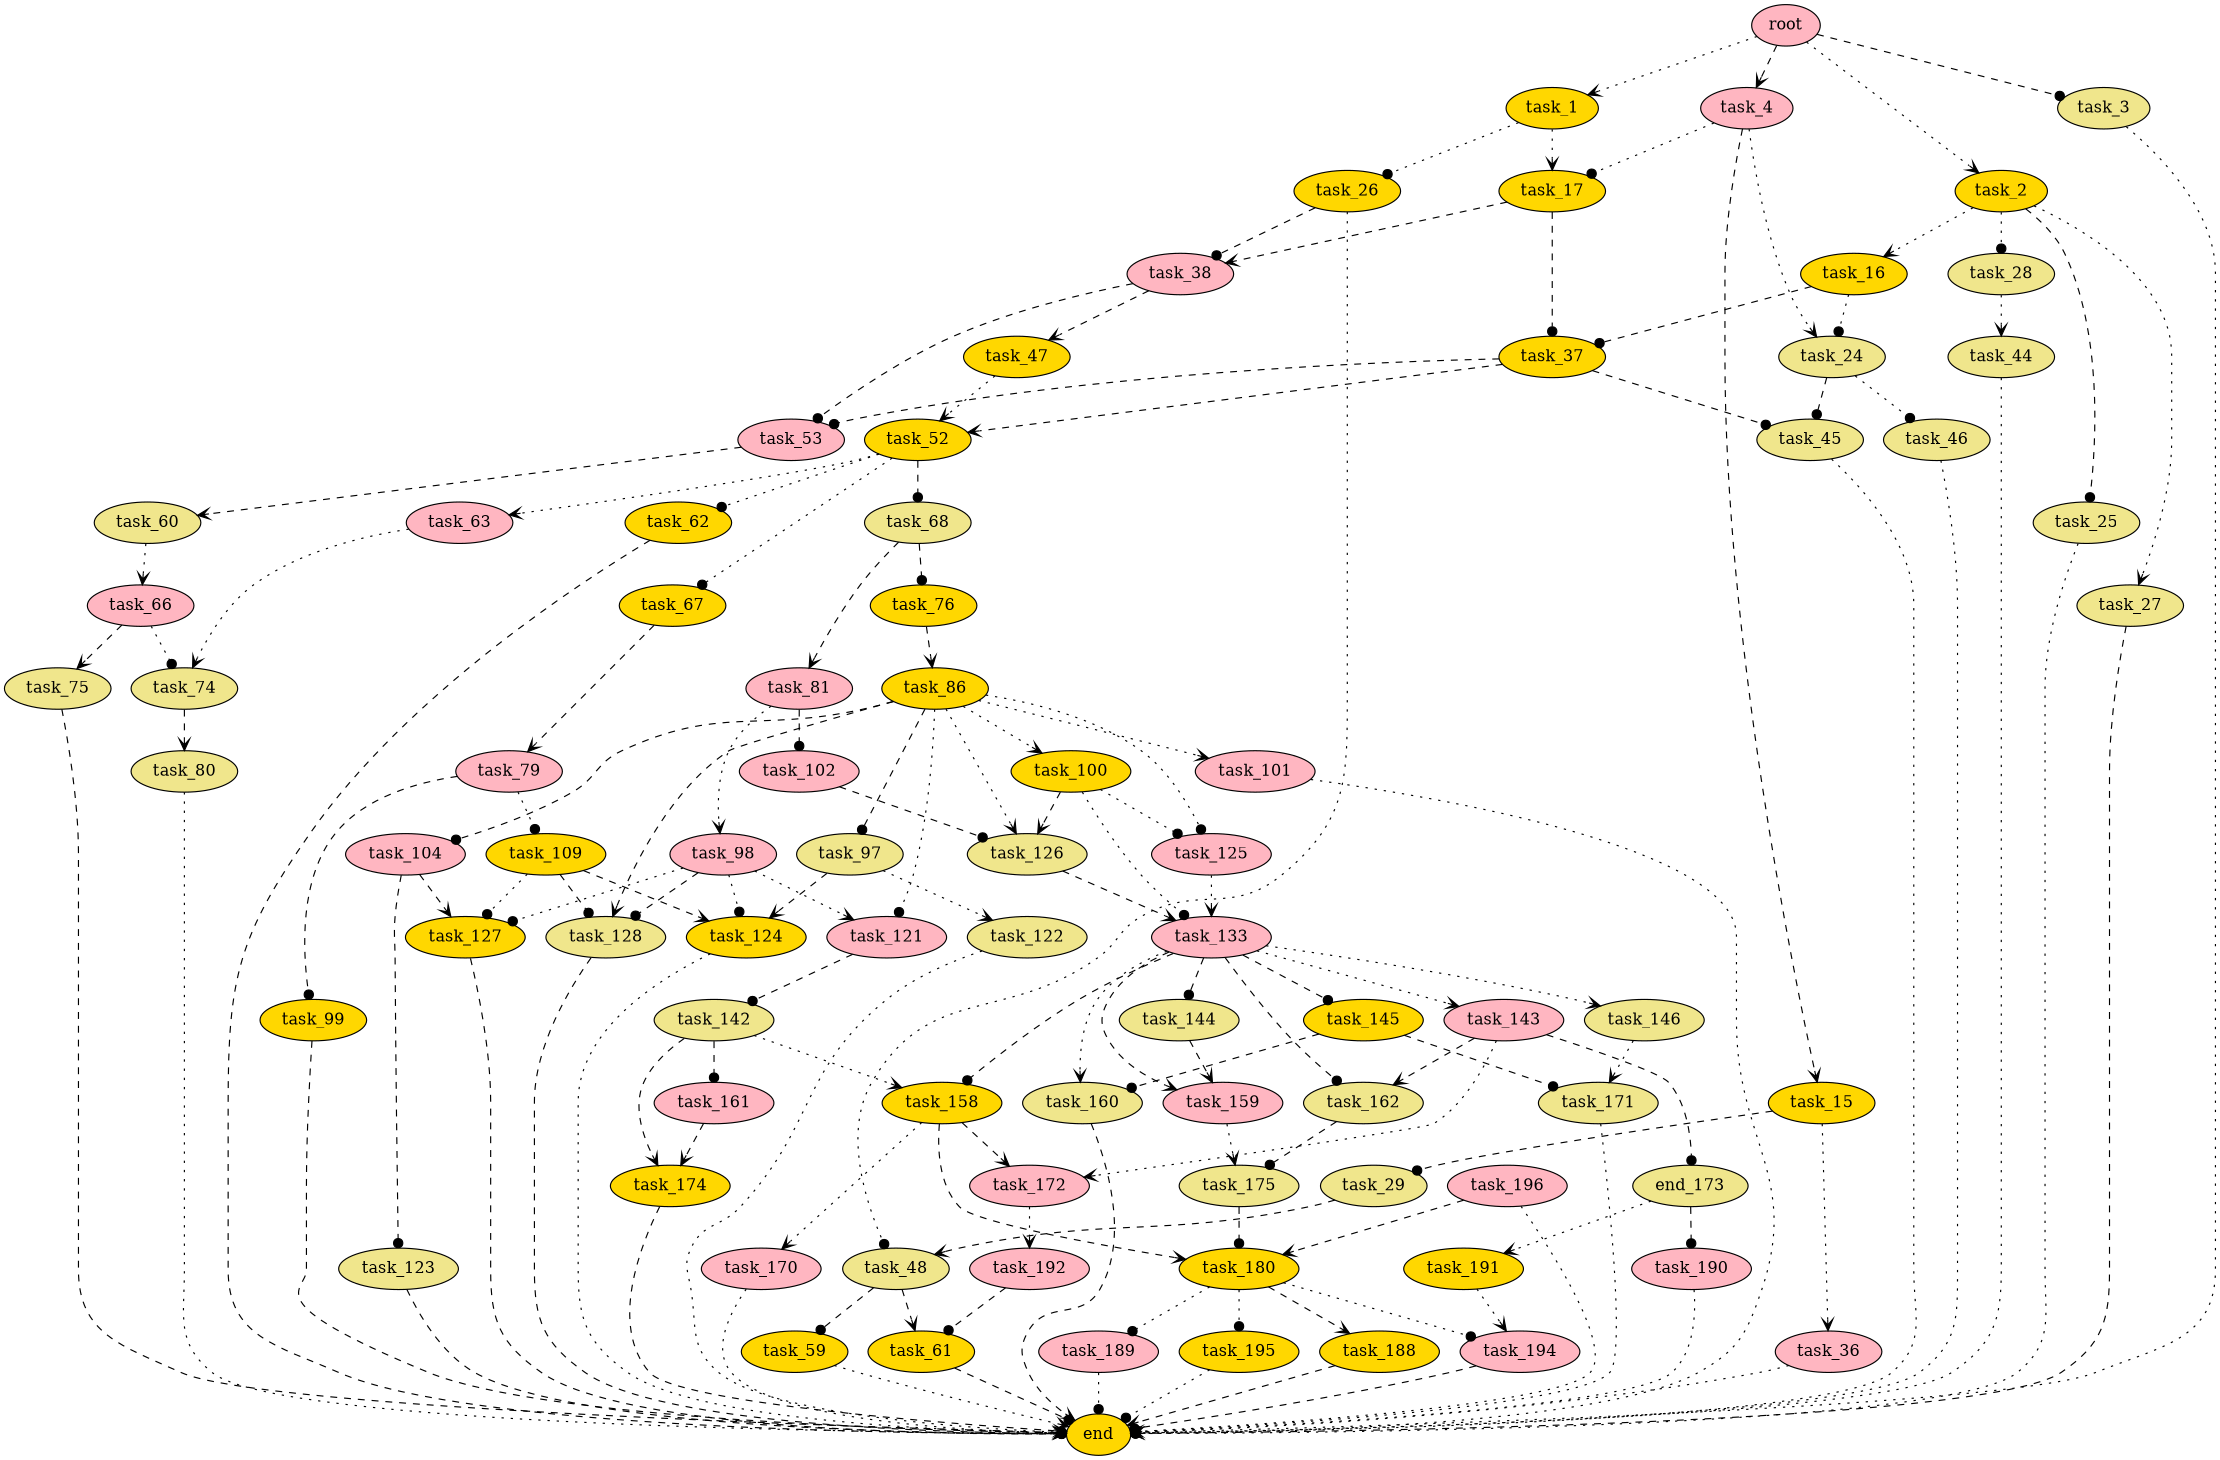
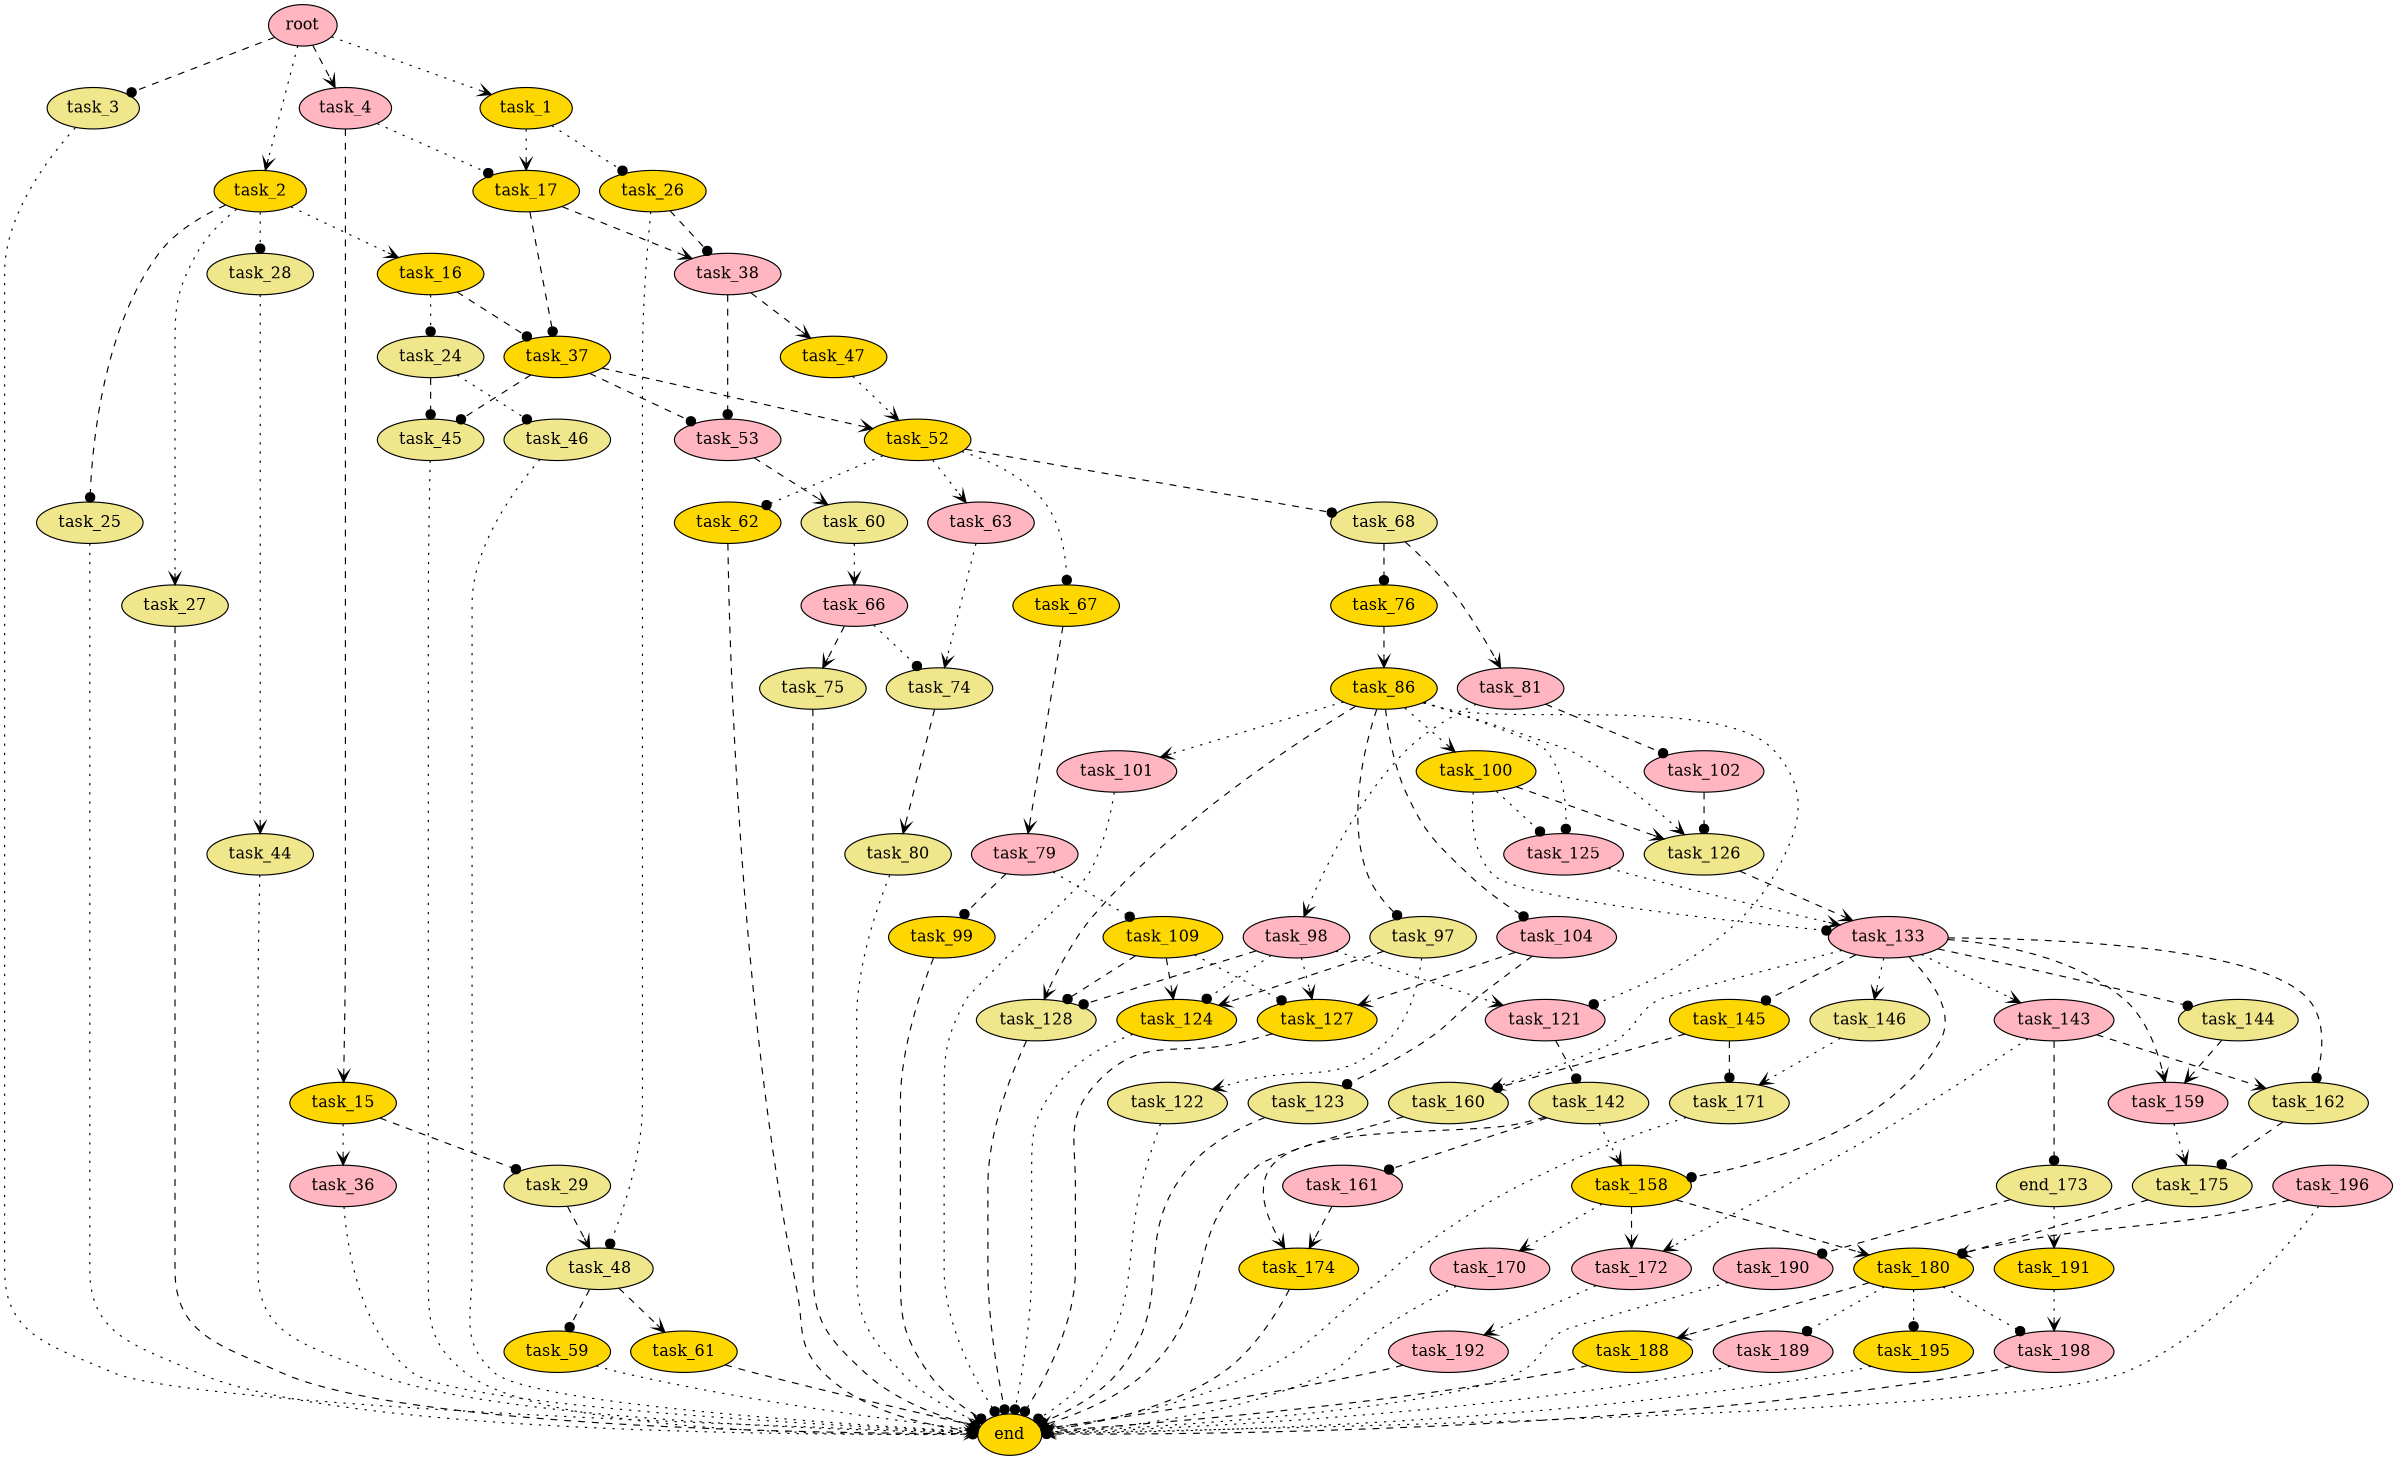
  digraph {
    node [fillcolor=gold style=filled]
    edge [arrowhead=dot style=dashed]
    root [fillcolor=lightpink]
    task_1
    task_2
    task_3 [fillcolor=khaki]
    task_4 [fillcolor=lightpink]
    task_17
    task_26
    task_16
    task_25 [fillcolor=khaki]
    task_27 [fillcolor=khaki]
    task_28 [fillcolor=khaki]
    end
    task_15
    task_24 [fillcolor=khaki]
    task_37
    task_38 [fillcolor=lightpink]
    task_48 [fillcolor=khaki]
    task_44 [fillcolor=khaki]
    task_29 [fillcolor=khaki]
    task_36 [fillcolor=lightpink]
    task_45 [fillcolor=khaki]
    task_46 [fillcolor=khaki]
    task_52
    task_53 [fillcolor=lightpink]
    task_47
    task_59
    task_61
    task_62
    task_63 [fillcolor=lightpink]
    task_67
    task_68 [fillcolor=khaki]
    task_60 [fillcolor=khaki]
    task_74 [fillcolor=khaki]
    task_79 [fillcolor=lightpink]
    task_76
    task_81 [fillcolor=lightpink]
    task_66 [fillcolor=lightpink]
    task_75 [fillcolor=khaki]
    task_80 [fillcolor=khaki]
    task_99
    n41 [label=task_109]
    task_86
    task_98 [fillcolor=lightpink]
    task_102 [fillcolor=lightpink]
    task_97 [fillcolor=khaki]
    task_100
    task_101 [fillcolor=lightpink]
    task_104 [fillcolor=lightpink]
    task_121 [fillcolor=lightpink]
    task_125 [fillcolor=lightpink]
    task_126 [fillcolor=khaki]
    task_128 [fillcolor=khaki]
    task_124
    task_127
    task_122 [fillcolor=khaki]
    task_133 [fillcolor=lightpink]
    task_123 [fillcolor=khaki]
    task_142 [fillcolor=khaki]
    task_143 [fillcolor=lightpink]
    task_144 [fillcolor=khaki]
    task_145
    task_146 [fillcolor=khaki]
    task_158
    task_159 [fillcolor=lightpink]
    task_160 [fillcolor=khaki]
    task_162 [fillcolor=khaki]
    task_161 [fillcolor=lightpink]
    task_174
    task_172 [fillcolor=lightpink]
    n70 [fillcolor=khaki label=end_173]
    task_171 [fillcolor=khaki]
    task_170 [fillcolor=lightpink]
    task_180
    task_175 [fillcolor=khaki]
    task_192 [fillcolor=lightpink]
    task_190 [fillcolor=lightpink]
    task_191
    task_188
    task_189 [fillcolor=lightpink]
-   task_194 [fillcolor=lightpink]
+   task_194 [fillcolor=lightpink label=task_198]
    task_195
    task_196 [fillcolor=lightpink]
    root -> task_1 [arrowhead=vee style=dotted]
    root -> task_2 [arrowhead=vee style=dotted]
    root -> task_3
    root -> task_4 [arrowhead=vee]
    task_1 -> task_17 [arrowhead=vee style=dotted]
    task_1 -> task_26 [style=dotted]
    task_2 -> task_16 [arrowhead=vee style=dotted]
    task_2 -> task_25
    task_2 -> task_27 [arrowhead=vee style=dotted]
    task_2 -> task_28 [style=dotted]
    task_3 -> end [style=dotted]
    task_4 -> task_17 [style=dotted]
    task_4 -> task_15 [arrowhead=vee]
-   task_4 -> task_24 [arrowhead=vee style=dotted]
    task_17 -> task_37
    task_17 -> task_38 [arrowhead=vee]
    task_26 -> task_38
    task_26 -> task_48 [style=dotted]
    task_16 -> task_24 [style=dotted]
    task_16 -> task_37
    task_25 -> end [style=dotted]
    task_27 -> end [arrowhead=vee]
    task_28 -> task_44 [arrowhead=vee style=dotted]
    task_15 -> task_29
    task_15 -> task_36 [arrowhead=vee style=dotted]
    task_24 -> task_45
    task_24 -> task_46 [style=dotted]
    task_37 -> task_45
    task_37 -> task_52 [arrowhead=vee]
    task_37 -> task_53
    task_38 -> task_53
    task_38 -> task_47 [arrowhead=vee]
    task_48 -> task_59
    task_48 -> task_61 [arrowhead=vee]
    task_44 -> end [style=dotted]
    task_29 -> task_48 [arrowhead=vee]
    task_36 -> end [style=dotted]
    task_45 -> end [style=dotted]
    task_46 -> end [arrowhead=vee style=dotted]
    task_52 -> task_62 [style=dotted]
    task_52 -> task_63 [arrowhead=vee style=dotted]
    task_52 -> task_67 [style=dotted]
    task_52 -> task_68
    task_53 -> task_60 [arrowhead=vee]
    task_47 -> task_52 [arrowhead=vee style=dotted]
    task_59 -> end [arrowhead=vee style=dotted]
    task_61 -> end
    task_62 -> end
    task_63 -> task_74 [arrowhead=vee style=dotted]
    task_67 -> task_79 [arrowhead=vee]
    task_68 -> task_76
    task_68 -> task_81 [arrowhead=vee]
    task_60 -> task_66 [arrowhead=vee style=dotted]
    task_74 -> task_80 [arrowhead=vee]
    task_79 -> task_99
    task_79 -> n41 [style=dotted]
    task_76 -> task_86 [arrowhead=vee]
    task_81 -> task_98 [arrowhead=vee style=dotted]
    task_81 -> task_102
    task_66 -> task_74 [style=dotted]
    task_66 -> task_75 [arrowhead=vee]
    task_75 -> end [arrowhead=vee]
    task_80 -> end [arrowhead=vee style=dotted]
    task_99 -> end
    n41 -> task_128
    n41 -> task_124 [arrowhead=vee]
    n41 -> task_127 [style=dotted]
    task_86 -> task_97
    task_86 -> task_100 [arrowhead=vee style=dotted]
    task_86 -> task_101 [arrowhead=vee style=dotted]
    task_86 -> task_104
    task_86 -> task_121 [style=dotted]
    task_86 -> task_125 [style=dotted]
    task_86 -> task_126 [arrowhead=vee style=dotted]
    task_86 -> task_128 [arrowhead=vee]
    task_98 -> task_121 [arrowhead=vee style=dotted]
    task_98 -> task_128
    task_98 -> task_124 [style=dotted]
-   task_98 -> task_127 [style=dotted]
+   task_98 -> task_127 [arrowhead=vee style=dotted]
    task_102 -> task_126
    task_97 -> task_124 [arrowhead=vee]
    task_97 -> task_122 [arrowhead=vee style=dotted]
    task_100 -> task_125 [style=dotted]
    task_100 -> task_126 [arrowhead=vee]
    task_100 -> task_133 [style=dotted]
    task_101 -> end [style=dotted]
    task_104 -> task_127 [arrowhead=vee]
    task_104 -> task_123
    task_121 -> task_142
    task_125 -> task_133 [arrowhead=vee style=dotted]
    task_126 -> task_133 [arrowhead=vee]
    task_128 -> end
    task_124 -> end [style=dotted]
    task_127 -> end
    task_122 -> end [style=dotted]
    task_133 -> task_143 [arrowhead=vee style=dotted]
    task_133 -> task_144
    task_133 -> task_145
    task_133 -> task_146 [arrowhead=vee style=dotted]
    task_133 -> task_158
    task_133 -> task_159 [arrowhead=vee]
    task_133 -> task_160 [arrowhead=vee style=dotted]
    task_133 -> task_162
    task_123 -> end
    task_142 -> task_158 [arrowhead=vee style=dotted]
    task_142 -> task_161
    task_142 -> task_174 [arrowhead=vee]
    task_143 -> task_162 [arrowhead=vee]
    task_143 -> task_172 [arrowhead=vee style=dotted]
    task_143 -> n70
    task_144 -> task_159 [arrowhead=vee]
    task_145 -> task_160
    task_145 -> task_171
    task_146 -> task_171 [arrowhead=vee style=dotted]
    task_158 -> task_172 [arrowhead=vee]
    task_158 -> task_170 [arrowhead=vee style=dotted]
    task_158 -> task_180 [arrowhead=vee]
    task_159 -> task_175 [arrowhead=vee style=dotted]
    task_160 -> end [arrowhead=vee]
    task_162 -> task_175
    task_161 -> task_174 [arrowhead=vee]
    task_174 -> end [arrowhead=vee]
    task_172 -> task_192 [arrowhead=vee style=dotted]
    n70 -> task_190
    n70 -> task_191 [arrowhead=vee style=dotted]
    task_171 -> end [style=dotted]
    task_170 -> end [arrowhead=vee style=dotted]
    task_180 -> task_188 [arrowhead=vee]
    task_180 -> task_189 [style=dotted]
    task_180 -> task_194 [style=dotted]
    task_180 -> task_195 [style=dotted]
    task_175 -> task_180
-   task_192 -> task_61
+   task_192 -> end
    task_190 -> end [style=dotted]
    task_191 -> task_194 [arrowhead=vee style=dotted]
    task_188 -> end [arrowhead=vee]
    task_189 -> end [style=dotted]
    task_194 -> end
    task_195 -> end [style=dotted]
    task_196 -> end [arrowhead=vee style=dotted]
    task_196 -> task_180 [arrowhead=vee]
  }
